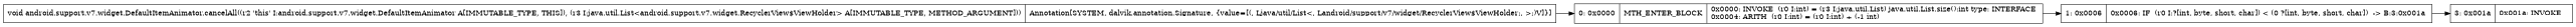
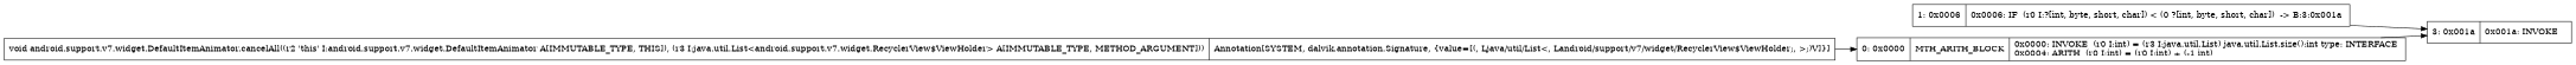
  digraph {
    rankdir=LR
    node [shape=record]
-   n1 [label="{0\:\ 0x0000|MTH_ENTER_BLOCK\l|0x0000: INVOKE  (r0 I:int) = (r3 I:java.util.List) java.util.List.size():int type: INTERFACE \l0x0004: ARITH  (r0 I:int) = (r0 I:int) + (\-1 int) \l}"]
+   n1 [label="{0\:\ 0x0000|MTH_ARITH_BLOCK\l|0x0000: INVOKE  (r0 I:int) = (r3 I:java.util.List) java.util.List.size():int type: INTERFACE \l0x0004: ARITH  (r0 I:int) = (r0 I:int) + (\-1 int) \l}"]
    n2 [label="{1\:\ 0x0006|0x0006: IF  (r0 I:?[int, byte, short, char]) \< (0 ?[int, byte, short, char])  \-\> B:3:0x001a \l}"]
    n3 [label="{3\:\ 0x001a|0x001a: INVOKE   \l}"]
    n4 [label="{void android.support.v7.widget.DefaultItemAnimator.cancelAll((r2 'this' I:android.support.v7.widget.DefaultItemAnimator A[IMMUTABLE_TYPE, THIS]), (r3 I:java.util.List\<android.support.v7.widget.RecyclerView$ViewHolder\> A[IMMUTABLE_TYPE, METHOD_ARGUMENT]))  | Annotation[SYSTEM, dalvik.annotation.Signature, \{value=[(, Ljava\/util\/List\<, Landroid\/support\/v7\/widget\/RecyclerView$ViewHolder;, \>;)V]\}]\l}"]
-   n1 -> n2
+   n1 -> n3
    n2 -> n3
    n4 -> n1
  }
